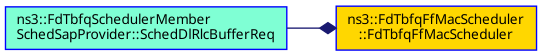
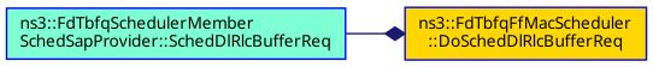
  digraph {
    rankdir=LR
    fontname="Noto Sans"
    node [color=blue fontname="Noto Sans" fontsize=10 shape=record style=filled]
    n1 [fillcolor=aquamarine fontcolor=black height=0.2 label="ns3::FdTbfqSchedulerMember\lSchedSapProvider::SchedDlRlcBufferReq" width=0.4]
-   n2 [fillcolor=gold height=0.2 label="ns3::FdTbfqFfMacScheduler\l::FdTbfqFfMacScheduler" width=0.4]
+   n2 [fillcolor=gold height=0.2 label="ns3::FdTbfqFfMacScheduler\l::DoSchedDlRlcBufferReq" width=0.4]
    n1 -> n2 [color=midnightblue fontname="Noto Sans" fontsize=10 labelfontname=Helvetica labelfontsize=10 style=solid arrowhead=diamond]
  }
